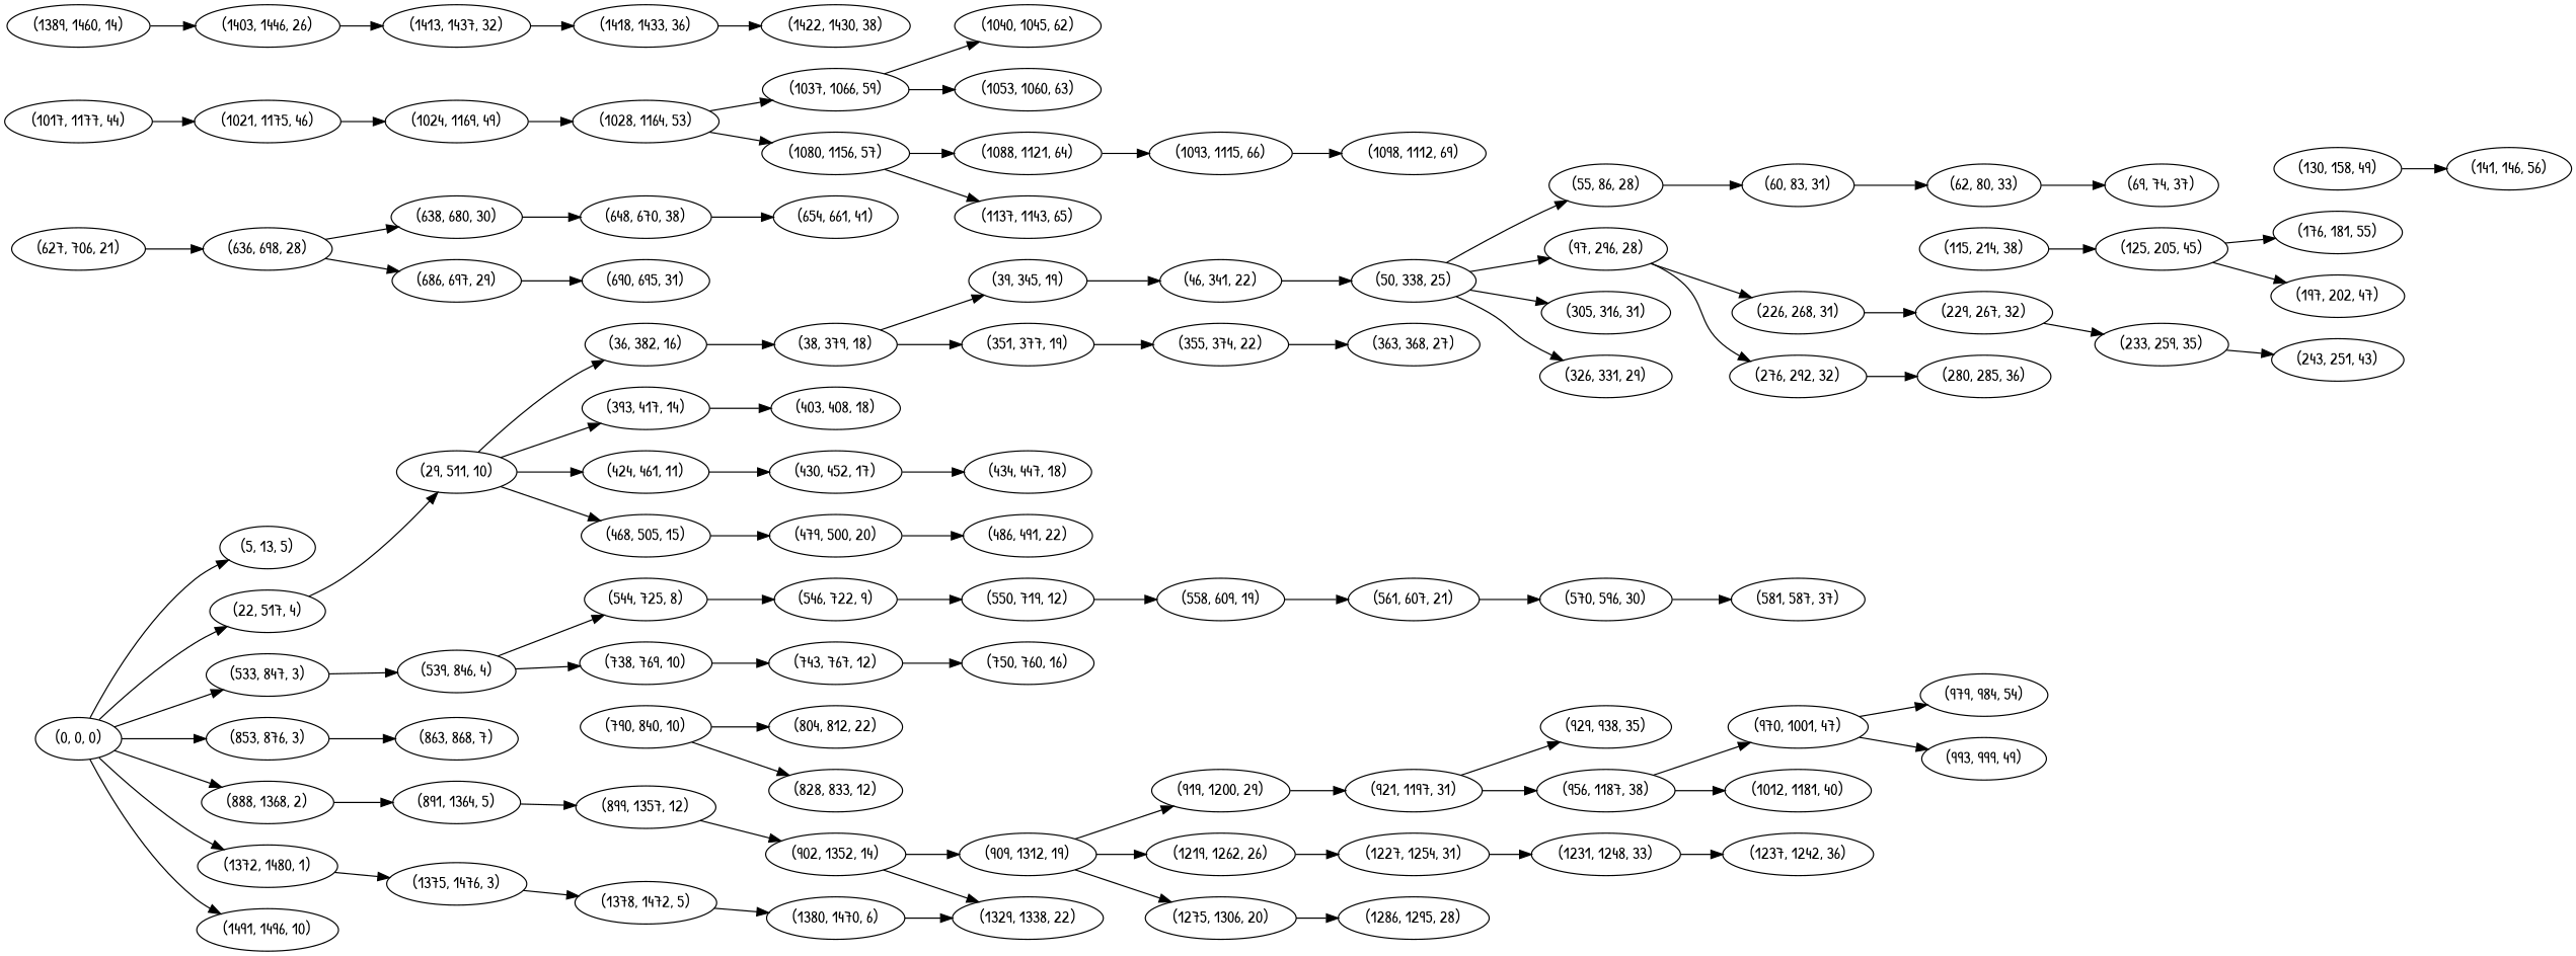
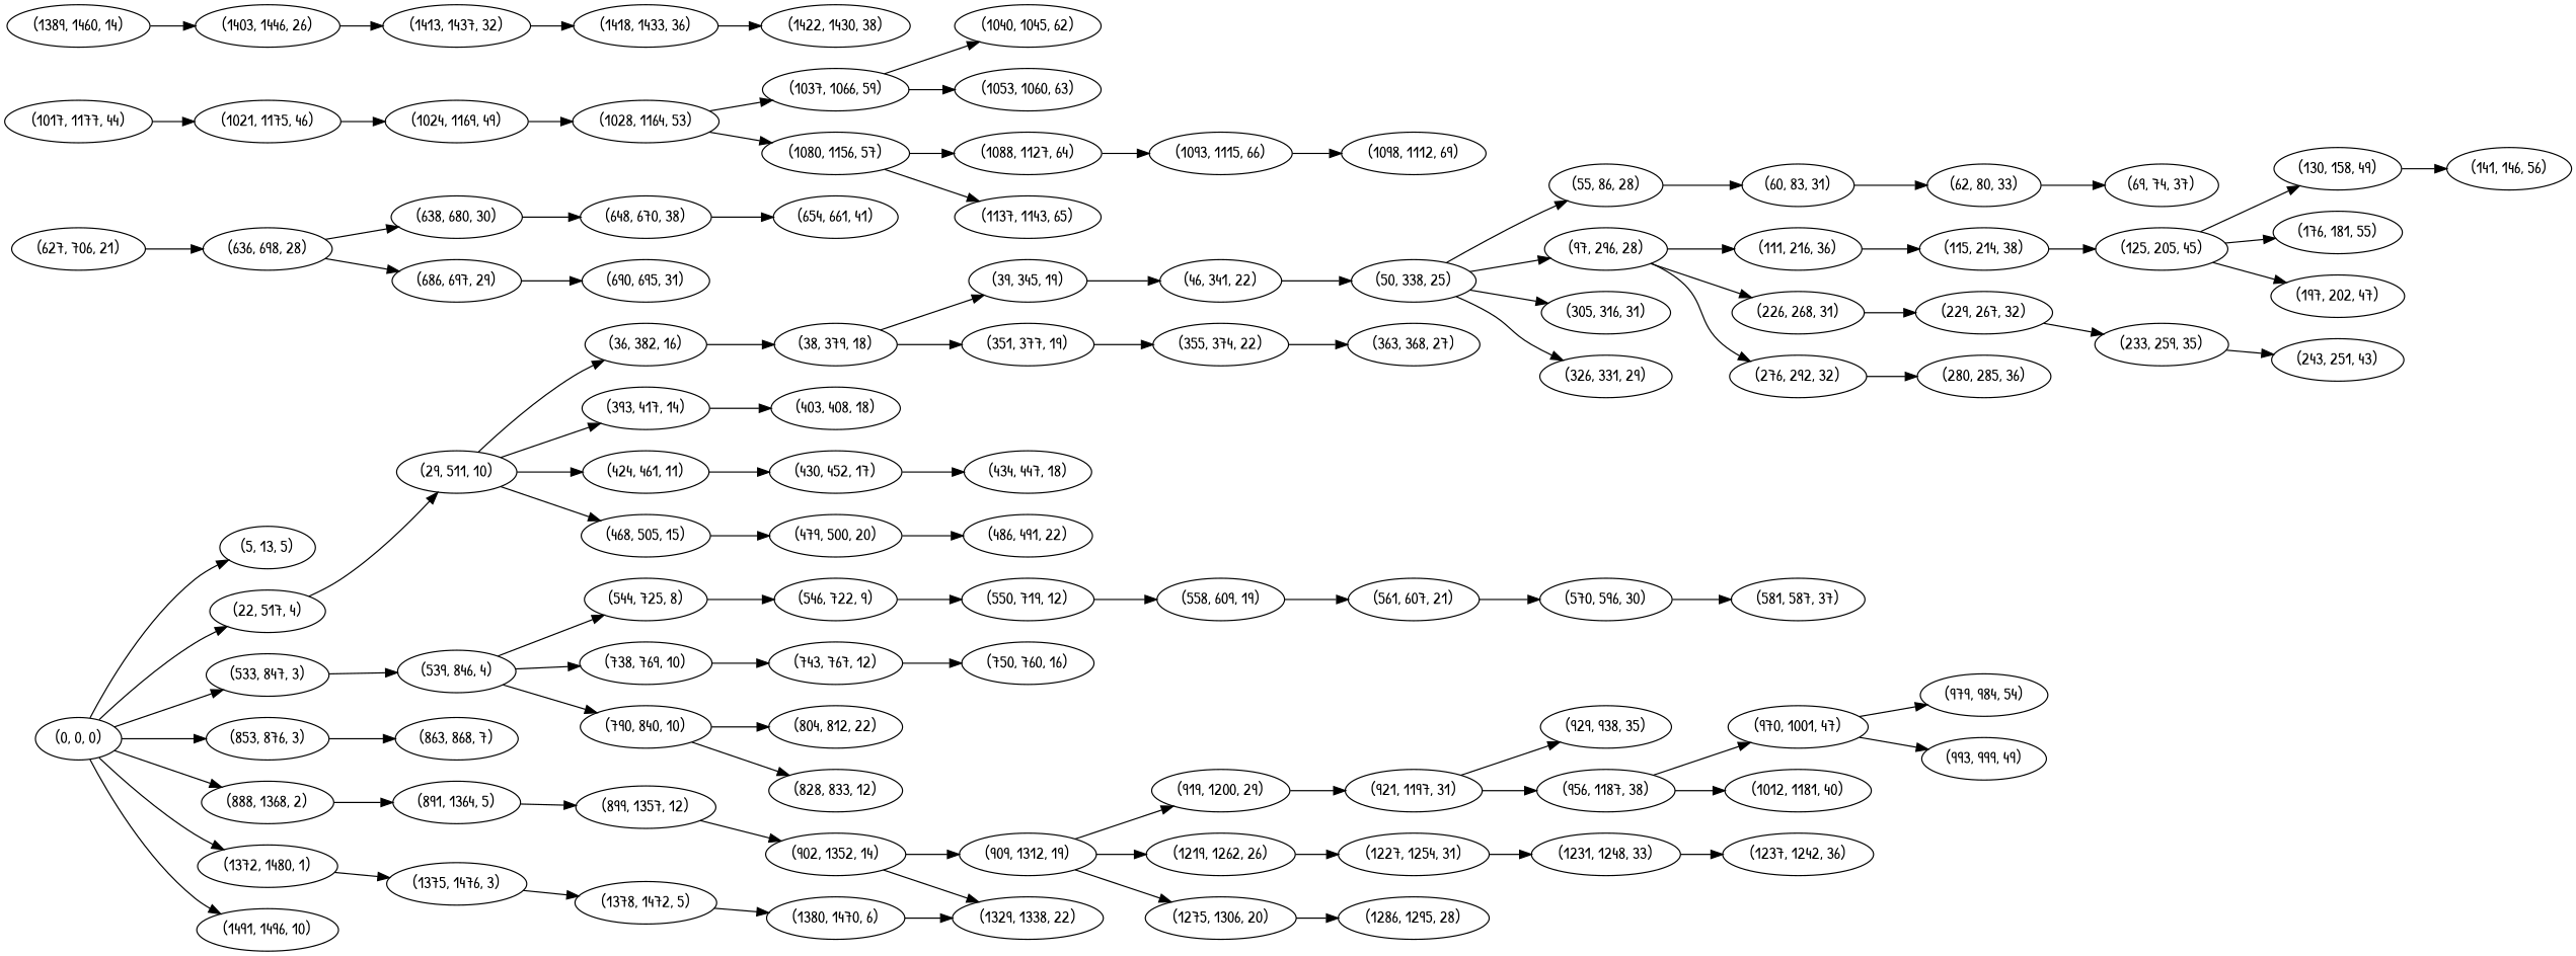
  digraph {
    fontname="Patrick Hand"
    rankdir=LR
    node [fontname="Patrick Hand"]
    edge [fontname="Patrick Hand"]
    "(0, 0, 0)"
    "(5, 13, 5)"
    "(22, 517, 4)"
    "(533, 847, 3)"
    "(853, 876, 3)"
    "(888, 1368, 2)"
    "(1372, 1480, 1)"
    "(1491, 1496, 10)"
    "(29, 511, 10)"
    "(539, 846, 4)"
    "(863, 868, 7)"
    "(891, 1364, 5)"
    "(1375, 1476, 3)"
    "(36, 382, 16)"
    "(393, 417, 14)"
    "(424, 461, 11)"
    "(468, 505, 15)"
    "(38, 379, 18)"
    "(403, 408, 18)"
    "(430, 452, 17)"
    "(479, 500, 20)"
    "(39, 345, 19)"
    "(351, 377, 19)"
    "(46, 341, 22)"
    "(355, 374, 22)"
    "(50, 338, 25)"
    "(55, 86, 28)"
    "(97, 296, 28)"
    "(305, 316, 31)"
    "(326, 331, 29)"
    "(60, 83, 31)"
+   "(111, 216, 36)"
    "(226, 268, 31)"
    "(276, 292, 32)"
    "(62, 80, 33)"
    "(69, 74, 37)"
    "(115, 214, 38)"
    "(229, 267, 32)"
    "(280, 285, 36)"
    "(125, 205, 45)"
    "(130, 158, 49)"
    "(176, 181, 55)"
    "(197, 202, 47)"
    "(141, 146, 56)"
    "(233, 259, 35)"
    "(243, 251, 43)"
    "(363, 368, 27)"
    "(434, 447, 18)"
    "(486, 491, 22)"
    "(544, 725, 8)"
    "(738, 769, 10)"
    "(790, 840, 10)"
    "(546, 722, 9)"
    "(743, 767, 12)"
    "(804, 812, 22)"
    "(828, 833, 12)"
    "(550, 719, 12)"
    "(558, 609, 19)"
    "(561, 607, 21)"
    "(570, 596, 30)"
    "(581, 587, 37)"
    "(627, 706, 21)"
    "(636, 698, 28)"
    "(638, 680, 30)"
    "(686, 697, 29)"
    "(648, 670, 38)"
    "(690, 695, 31)"
    "(654, 661, 41)"
    "(750, 760, 16)"
    "(899, 1357, 12)"
    "(902, 1352, 14)"
    "(909, 1312, 19)"
    "(1329, 1338, 22)"
    "(919, 1200, 29)"
    "(1219, 1262, 26)"
    "(1275, 1306, 20)"
    "(921, 1197, 31)"
    "(1227, 1254, 31)"
    "(1286, 1295, 28)"
    "(929, 938, 35)"
    "(956, 1187, 38)"
    "(970, 1001, 47)"
    "(1012, 1181, 40)"
    "(979, 984, 54)"
    "(993, 999, 49)"
    "(1017, 1177, 44)"
    "(1021, 1175, 46)"
    "(1024, 1169, 49)"
    "(1028, 1164, 53)"
    "(1037, 1066, 59)"
    "(1080, 1156, 57)"
    "(1040, 1045, 62)"
    "(1053, 1060, 63)"
-   "(1088, 1121, 64)"
+   "(1088, 1121, 64)" [label="(1088, 1127, 64)"]
    "(1137, 1143, 65)"
    "(1093, 1115, 66)"
    "(1098, 1112, 69)"
    "(1231, 1248, 33)"
    "(1237, 1242, 36)"
    "(1378, 1472, 5)"
    "(1380, 1470, 6)"
    "(1389, 1460, 14)"
    "(1403, 1446, 26)"
    "(1413, 1437, 32)"
    "(1418, 1433, 36)"
    "(1422, 1430, 38)"
    "(0, 0, 0)" -> "(5, 13, 5)"
    "(0, 0, 0)" -> "(22, 517, 4)"
    "(0, 0, 0)" -> "(533, 847, 3)"
    "(0, 0, 0)" -> "(853, 876, 3)"
    "(0, 0, 0)" -> "(888, 1368, 2)"
    "(0, 0, 0)" -> "(1372, 1480, 1)"
    "(0, 0, 0)" -> "(1491, 1496, 10)"
    "(22, 517, 4)" -> "(29, 511, 10)"
    "(533, 847, 3)" -> "(539, 846, 4)"
    "(853, 876, 3)" -> "(863, 868, 7)"
    "(888, 1368, 2)" -> "(891, 1364, 5)"
    "(1372, 1480, 1)" -> "(1375, 1476, 3)"
    "(29, 511, 10)" -> "(36, 382, 16)"
    "(29, 511, 10)" -> "(393, 417, 14)"
    "(29, 511, 10)" -> "(424, 461, 11)"
    "(29, 511, 10)" -> "(468, 505, 15)"
    "(539, 846, 4)" -> "(544, 725, 8)"
    "(539, 846, 4)" -> "(738, 769, 10)"
+   "(539, 846, 4)" -> "(790, 840, 10)"
    "(891, 1364, 5)" -> "(899, 1357, 12)"
    "(1375, 1476, 3)" -> "(1378, 1472, 5)"
    "(36, 382, 16)" -> "(38, 379, 18)"
    "(393, 417, 14)" -> "(403, 408, 18)"
    "(424, 461, 11)" -> "(430, 452, 17)"
    "(468, 505, 15)" -> "(479, 500, 20)"
    "(38, 379, 18)" -> "(39, 345, 19)"
    "(38, 379, 18)" -> "(351, 377, 19)"
    "(430, 452, 17)" -> "(434, 447, 18)"
    "(479, 500, 20)" -> "(486, 491, 22)"
    "(39, 345, 19)" -> "(46, 341, 22)"
    "(351, 377, 19)" -> "(355, 374, 22)"
    "(46, 341, 22)" -> "(50, 338, 25)"
    "(355, 374, 22)" -> "(363, 368, 27)"
    "(50, 338, 25)" -> "(55, 86, 28)"
    "(50, 338, 25)" -> "(97, 296, 28)"
    "(50, 338, 25)" -> "(305, 316, 31)"
    "(50, 338, 25)" -> "(326, 331, 29)"
    "(55, 86, 28)" -> "(60, 83, 31)"
+   "(97, 296, 28)" -> "(111, 216, 36)"
    "(97, 296, 28)" -> "(226, 268, 31)"
    "(97, 296, 28)" -> "(276, 292, 32)"
    "(60, 83, 31)" -> "(62, 80, 33)"
+   "(111, 216, 36)" -> "(115, 214, 38)"
    "(226, 268, 31)" -> "(229, 267, 32)"
    "(276, 292, 32)" -> "(280, 285, 36)"
    "(62, 80, 33)" -> "(69, 74, 37)"
    "(115, 214, 38)" -> "(125, 205, 45)"
    "(229, 267, 32)" -> "(233, 259, 35)"
+   "(125, 205, 45)" -> "(130, 158, 49)"
    "(125, 205, 45)" -> "(176, 181, 55)"
    "(125, 205, 45)" -> "(197, 202, 47)"
    "(130, 158, 49)" -> "(141, 146, 56)"
    "(233, 259, 35)" -> "(243, 251, 43)"
    "(544, 725, 8)" -> "(546, 722, 9)"
    "(738, 769, 10)" -> "(743, 767, 12)"
    "(790, 840, 10)" -> "(804, 812, 22)"
    "(790, 840, 10)" -> "(828, 833, 12)"
    "(546, 722, 9)" -> "(550, 719, 12)"
    "(743, 767, 12)" -> "(750, 760, 16)"
    "(550, 719, 12)" -> "(558, 609, 19)"
    "(558, 609, 19)" -> "(561, 607, 21)"
    "(561, 607, 21)" -> "(570, 596, 30)"
    "(570, 596, 30)" -> "(581, 587, 37)"
    "(627, 706, 21)" -> "(636, 698, 28)"
    "(636, 698, 28)" -> "(638, 680, 30)"
    "(636, 698, 28)" -> "(686, 697, 29)"
    "(638, 680, 30)" -> "(648, 670, 38)"
    "(686, 697, 29)" -> "(690, 695, 31)"
    "(648, 670, 38)" -> "(654, 661, 41)"
    "(899, 1357, 12)" -> "(902, 1352, 14)"
    "(902, 1352, 14)" -> "(909, 1312, 19)"
    "(902, 1352, 14)" -> "(1329, 1338, 22)"
    "(909, 1312, 19)" -> "(919, 1200, 29)"
    "(909, 1312, 19)" -> "(1219, 1262, 26)"
    "(909, 1312, 19)" -> "(1275, 1306, 20)"
    "(919, 1200, 29)" -> "(921, 1197, 31)"
    "(1219, 1262, 26)" -> "(1227, 1254, 31)"
    "(1275, 1306, 20)" -> "(1286, 1295, 28)"
    "(921, 1197, 31)" -> "(929, 938, 35)"
    "(921, 1197, 31)" -> "(956, 1187, 38)"
    "(1227, 1254, 31)" -> "(1231, 1248, 33)"
    "(956, 1187, 38)" -> "(970, 1001, 47)"
    "(956, 1187, 38)" -> "(1012, 1181, 40)"
    "(970, 1001, 47)" -> "(979, 984, 54)"
    "(970, 1001, 47)" -> "(993, 999, 49)"
    "(1017, 1177, 44)" -> "(1021, 1175, 46)"
    "(1021, 1175, 46)" -> "(1024, 1169, 49)"
    "(1024, 1169, 49)" -> "(1028, 1164, 53)"
    "(1028, 1164, 53)" -> "(1037, 1066, 59)"
    "(1028, 1164, 53)" -> "(1080, 1156, 57)"
    "(1037, 1066, 59)" -> "(1040, 1045, 62)"
    "(1037, 1066, 59)" -> "(1053, 1060, 63)"
    "(1080, 1156, 57)" -> "(1088, 1121, 64)"
    "(1080, 1156, 57)" -> "(1137, 1143, 65)"
    "(1088, 1121, 64)" -> "(1093, 1115, 66)"
    "(1093, 1115, 66)" -> "(1098, 1112, 69)"
    "(1231, 1248, 33)" -> "(1237, 1242, 36)"
    "(1378, 1472, 5)" -> "(1380, 1470, 6)"
    "(1380, 1470, 6)" -> "(1329, 1338, 22)"
    "(1389, 1460, 14)" -> "(1403, 1446, 26)"
    "(1403, 1446, 26)" -> "(1413, 1437, 32)"
    "(1413, 1437, 32)" -> "(1418, 1433, 36)"
    "(1418, 1433, 36)" -> "(1422, 1430, 38)"
  }
